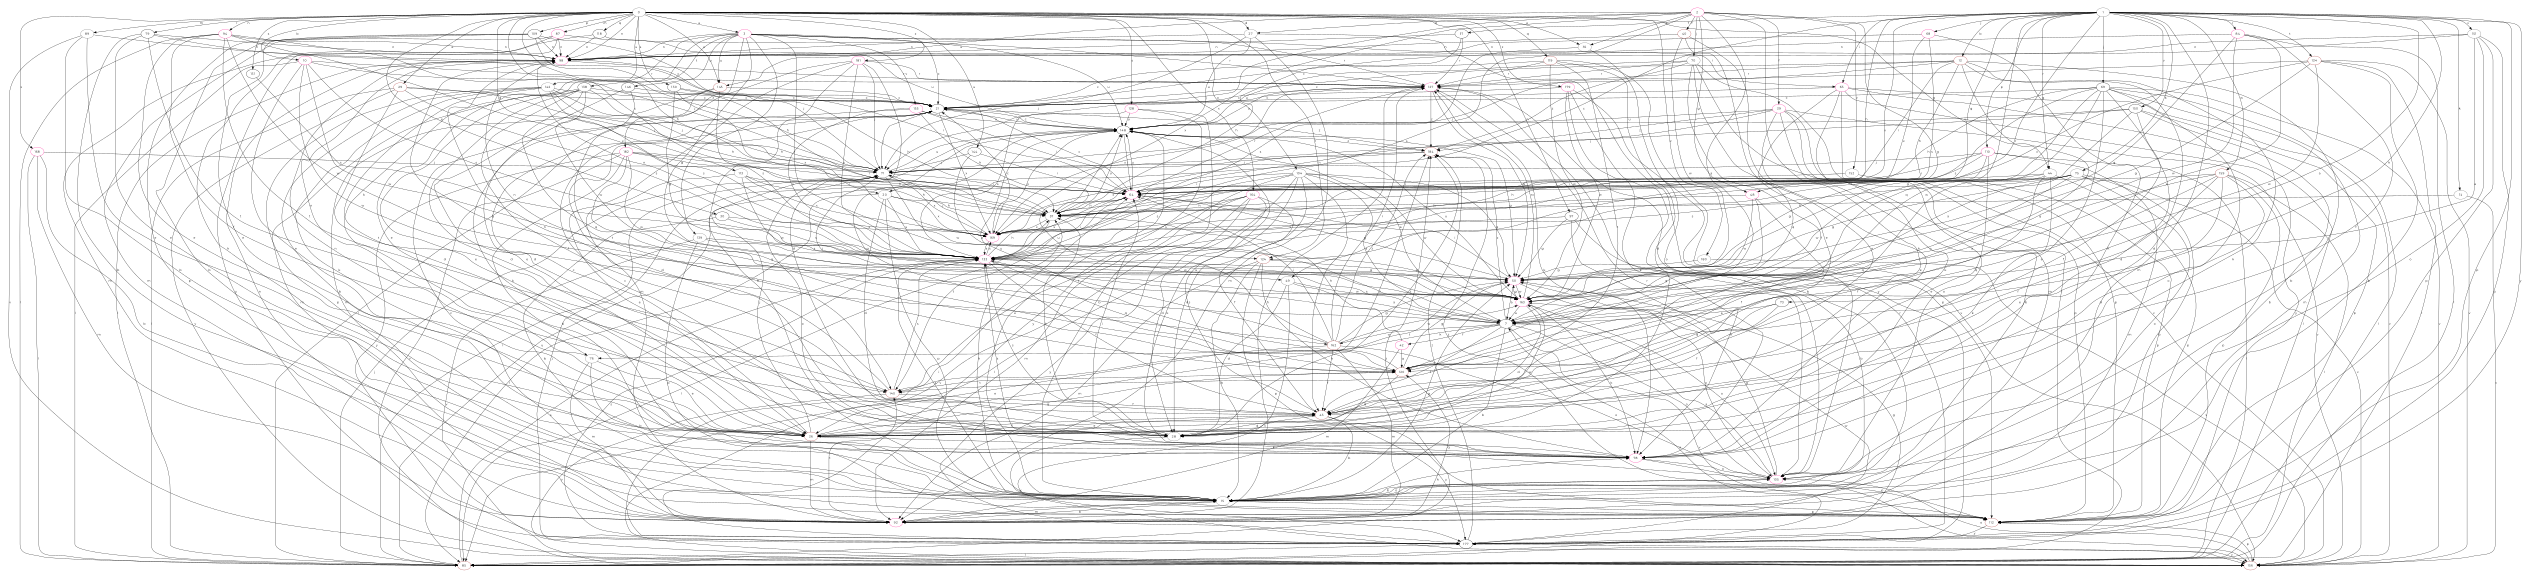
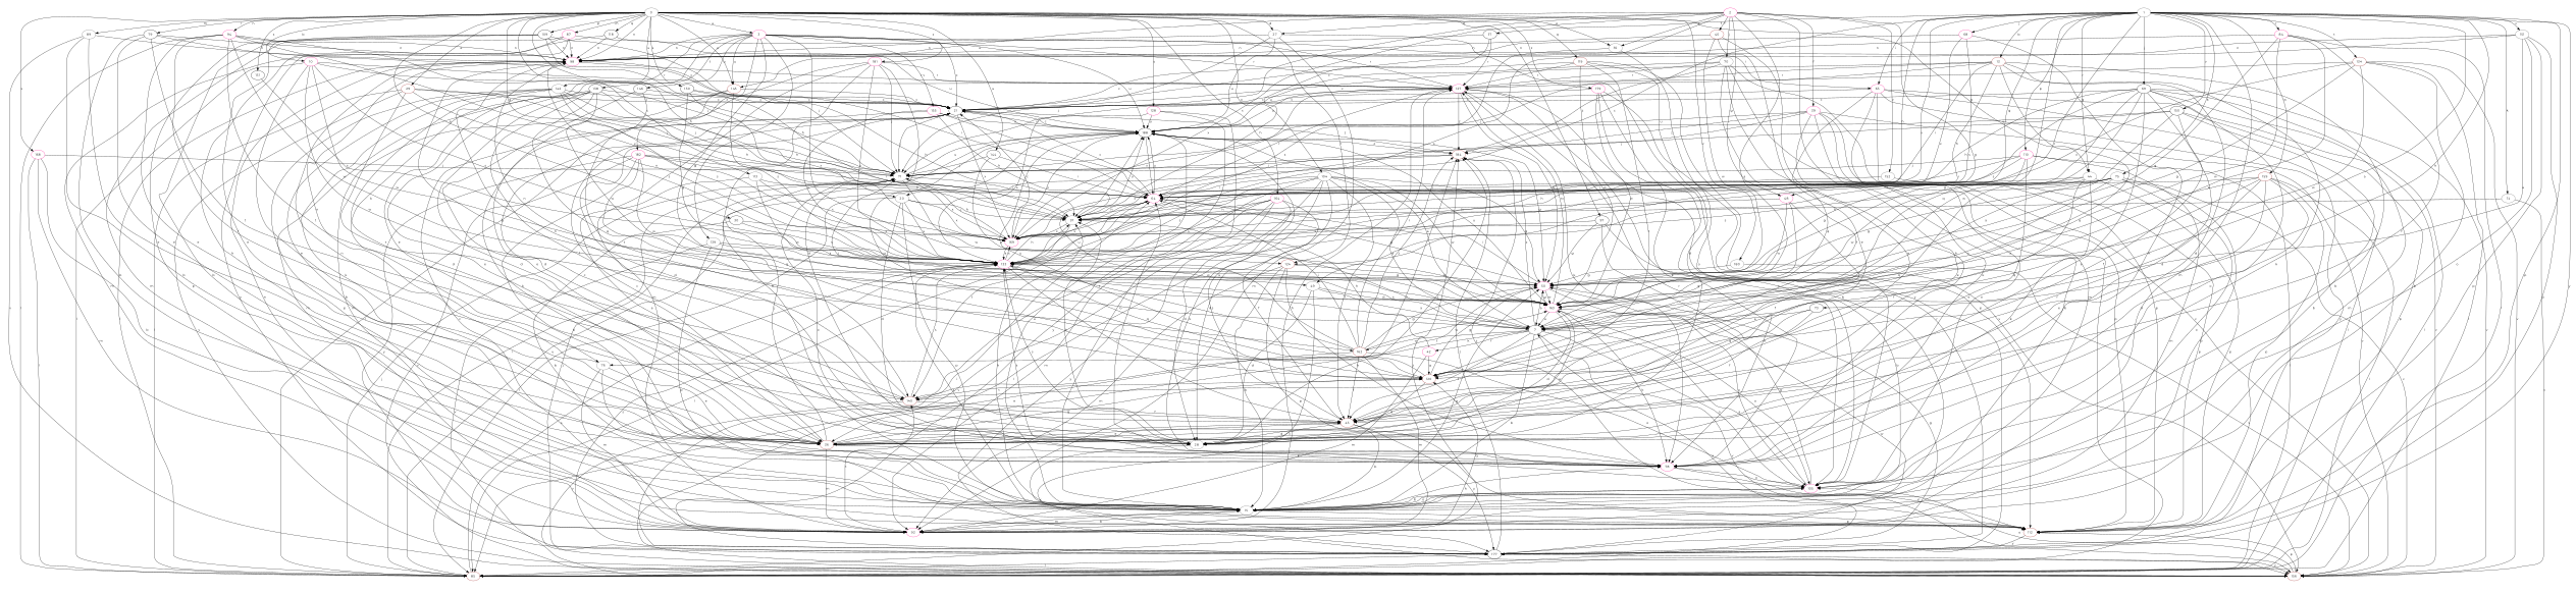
  strict digraph {
    fontname=Montserrat
    node [color=deeppink fontname=Montserrat]
    edge [fontname=Montserrat]
    0 [color=gray40]
    3
    10
    20 [color=gray40]
    27 [color=gray40]
    29 [color=brown]
    30 [color=black]
    35 [color=gray40]
    44 [color=gray40]
    57 [color=gray40]
    79 [color=black]
    87
    89 [color=gray40]
    94
    97 [color=black]
    98
    104 [color=gray40]
    109 [color=black]
    113 [color=gray40]
    118 [color=black]
    119 [color=brown]
    124 [color=brown]
    128
    130 [color=black]
    131 [color=black]
    142 [color=gray40]
    144 [color=black]
    145 [color=brown]
    164
    168
    179
    180 [color=gray40]
    181
    63
    49 [color=gray40]
    21 [color=black]
    36 [color=brown]
    76 [color=gray40]
    127
    138 [color=black]
    139 [color=gray40]
    146 [color=black]
-   148 [color=black]
+   148 [color=black label=188]
    155
    182
    71 [color=gray40]
    85 [color=brown]
    133
    162 [color=brown]
    163
    112 [color=brown]
    169
    28 [color=gray40]
    92
    177 [color=black]
    156 [color=brown]
    140 [color=brown]
    15 [color=gray40]
    105
    120 [color=brown]
    43 [color=brown]
    64
    78
    50
    7 [color=black]
    1 [color=gray40]
    13 [color=brown]
    37 [color=black]
    48
    68
    69 [color=black]
    73 [color=black]
    74 [color=gray40]
    75 [color=gray40]
    84
    110
    134 [color=brown]
    150 [color=black]
    151 [color=gray40]
    159 [color=brown]
    42
    184 [color=brown]
    2
    39
    40 [color=brown]
    70 [color=gray40]
    152 [color=gray40]
    0 -> 3 [label=a]
    0 -> 10 [label=b]
    0 -> 20 [label=c]
    0 -> 27 [label=d]
    0 -> 29 [label=e]
    0 -> 30 [label=e]
    0 -> 35 [label=e]
    0 -> 44 [label=g]
    0 -> 57 [label=h]
    0 -> 79 [label=l]
    0 -> 87 [label=m]
    0 -> 89 [label=m]
    0 -> 94 [label=n]
    0 -> 97 [label=n]
    0 -> 98 [label=n]
    0 -> 104 [label=o]
    0 -> 109 [label=p]
    0 -> 113 [label=q]
    0 -> 118 [label=q]
    0 -> 119 [label=q]
    0 -> 124 [label=r]
    0 -> 128 [label=s]
    0 -> 130 [label=s]
    0 -> 131 [label=s]
    0 -> 142 [label=u]
    0 -> 144 [label=u]
    0 -> 145 [label=u]
    0 -> 164 [label=x]
    0 -> 168 [label=x]
    0 -> 179 [label=z]
    0 -> 180 [label=z]
    0 -> 181 [label=z]
    3 -> 98 [label=n]
    3 -> 124 [label=r]
    3 -> 145 [label=u]
    3 -> 63 [label=i]
    3 -> 49 [label=g]
    3 -> 21 [label=c]
    3 -> 36 [label=e]
    3 -> 76 [label=k]
    3 -> 127 [label=r]
    3 -> 138 [label=t]
    3 -> 139 [label=t]
    3 -> 146 [label=u]
    3 -> 148 [label=u]
    3 -> 155 [label=v]
    3 -> 182 [label=z]
    10 -> 36 [label=e]
    10 -> 127 [label=r]
    10 -> 71 [label=j]
    10 -> 85 [label=l]
    10 -> 133 [label=s]
    10 -> 162 [label=w]
    10 -> 163 [label=w]
    20 -> 57 [label=h]
    20 -> 85 [label=l]
    20 -> 133 [label=s]
    20 -> 112 [label=p]
    20 -> 169 [label=x]
    20 -> 28 [label=d]
    27 -> 98 [label=n]
    27 -> 148 [label=u]
    27 -> 71 [label=j]
    27 -> 92 [label=m]
    27 -> 177 [label=y]
    29 -> 21 [label=c]
    29 -> 71 [label=j]
    29 -> 85 [label=l]
    29 -> 133 [label=s]
    29 -> 156 [label=v]
    29 -> 140 [label=t]
    30 -> 133 [label=s]
    30 -> 169 [label=x]
    30 -> 15 [label=b]
    35 -> 133 [label=s]
    35 -> 105 [label=o]
    44 -> 163 [label=w]
    44 -> 112 [label=p]
    44 -> 120 [label=q]
    44 -> 43 [label=f]
    44 -> 64 [label=i]
    44 -> 78 [label=k]
    57 -> 148 [label=u]
    57 -> 85 [label=l]
    57 -> 169 [label=x]
    79 -> 98 [label=n]
    79 -> 21 [label=c]
    79 -> 36 [label=e]
    79 -> 140 [label=t]
    79 -> 15 [label=b]
    87 -> 98 [label=n]
    87 -> 148 [label=u]
    87 -> 92 [label=m]
    87 -> 177 [label=y]
    87 -> 78 [label=k]
    89 -> 98 [label=n]
    89 -> 36 [label=e]
    89 -> 156 [label=v]
    89 -> 15 [label=b]
    94 -> 98 [label=n]
    94 -> 36 [label=e]
    94 -> 71 [label=j]
    94 -> 85 [label=l]
    94 -> 163 [label=w]
    94 -> 169 [label=x]
    94 -> 140 [label=t]
    94 -> 43 [label=f]
    97 -> 169 [label=x]
    97 -> 15 [label=b]
    97 -> 78 [label=k]
    97 -> 50 [label=g]
    98 -> 127 [label=r]
    98 -> 85 [label=l]
    98 -> 120 [label=q]
    98 -> 64 [label=i]
    104 -> 85 [label=l]
    104 -> 133 [label=s]
    104 -> 163 [label=w]
    104 -> 28 [label=d]
    104 -> 140 [label=t]
    104 -> 43 [label=f]
    104 -> 64 [label=i]
    104 -> 78 [label=k]
    104 -> 50 [label=g]
    104 -> 7 [label=a]
    109 -> 57 [label=h]
    109 -> 98 [label=n]
    109 -> 36 [label=e]
    109 -> 71 [label=j]
    109 -> 112 [label=p]
    109 -> 15 [label=b]
-   113 -> 57 [label=h]
    113 -> 36 [label=e]
    113 -> 163 [label=w]
    113 -> 169 [label=x]
    113 -> 64 [label=i]
    118 -> 98 [label=n]
    118 -> 127 [label=r]
    118 -> 92 [label=m]
    119 -> 21 [label=c]
    119 -> 127 [label=r]
    119 -> 163 [label=w]
    119 -> 28 [label=d]
    119 -> 156 [label=v]
    119 -> 140 [label=t]
    124 -> 112 [label=p]
    124 -> 92 [label=m]
    124 -> 15 [label=b]
    124 -> 78 [label=k]
    124 -> 50 [label=g]
    128 -> 148 [label=u]
    128 -> 133 [label=s]
    128 -> 177 [label=y]
    128 -> 15 [label=b]
    130 -> 57 [label=h]
    130 -> 21 [label=c]
    130 -> 169 [label=x]
    130 -> 50 [label=g]
    131 -> 133 [label=s]
    142 -> 57 [label=h]
    142 -> 21 [label=c]
    142 -> 71 [label=j]
    142 -> 133 [label=s]
    142 -> 112 [label=p]
    142 -> 28 [label=d]
    142 -> 15 [label=b]
    142 -> 78 [label=k]
    144 -> 71 [label=j]
    144 -> 64 [label=i]
    144 -> 7 [label=a]
    145 -> 21 [label=c]
    145 -> 133 [label=s]
    145 -> 28 [label=d]
    145 -> 92 [label=m]
    164 -> 57 [label=h]
    164 -> 133 [label=s]
    164 -> 28 [label=d]
    164 -> 92 [label=m]
    164 -> 177 [label=y]
    164 -> 156 [label=v]
    164 -> 43 [label=f]
    168 -> 71 [label=j]
    168 -> 85 [label=l]
    168 -> 92 [label=m]
    168 -> 15 [label=b]
    179 -> 21 [label=c]
    179 -> 163 [label=w]
    179 -> 112 [label=p]
    179 -> 15 [label=b]
    179 -> 78 [label=k]
    180 -> 156 [label=v]
    180 -> 50 [label=g]
    181 -> 127 [label=r]
    181 -> 71 [label=j]
    181 -> 85 [label=l]
    181 -> 133 [label=s]
    181 -> 28 [label=d]
    181 -> 92 [label=m]
    181 -> 15 [label=b]
    63 -> 21 [label=c]
    63 -> 85 [label=l]
    63 -> 112 [label=p]
    63 -> 177 [label=y]
    63 -> 156 [label=v]
    63 -> 120 [label=q]
    63 -> 78 [label=k]
    49 -> 163 [label=w]
    49 -> 28 [label=d]
    49 -> 156 [label=v]
    49 -> 7 [label=a]
    21 -> 148 [label=u]
    21 -> 71 [label=j]
    21 -> 169 [label=x]
    21 -> 28 [label=d]
    21 -> 184 [label=z]
    36 -> 98 [label=n]
    36 -> 21 [label=c]
    36 -> 71 [label=j]
    36 -> 92 [label=m]
    36 -> 120 [label=q]
    36 -> 43 [label=f]
    36 -> 78 [label=k]
    36 -> 184 [label=z]
    76 -> 98 [label=n]
    76 -> 36 [label=e]
    76 -> 92 [label=m]
    76 -> 15 [label=b]
    127 -> 21 [label=c]
    127 -> 148 [label=u]
    127 -> 169 [label=x]
    127 -> 92 [label=h]
    127 -> 105 [label=o]
    127 -> 78 [label=k]
    127 -> 50 [label=g]
    127 -> 184 [label=z]
    138 -> 57 [label=h]
    138 -> 21 [label=c]
    138 -> 36 [label=e]
    138 -> 163 [label=w]
    138 -> 28 [label=d]
    138 -> 92 [label=m]
    138 -> 120 [label=q]
    138 -> 43 [label=f]
    139 -> 133 [label=s]
    139 -> 163 [label=w]
    139 -> 112 [label=p]
    139 -> 156 [label=v]
    146 -> 21 [label=c]
    146 -> 36 [label=e]
    146 -> 140 [label=t]
    148 -> 21 [label=c]
    148 -> 85 [label=l]
    148 -> 169 [label=x]
    148 -> 120 [label=q]
    148 -> 64 [label=i]
    148 -> 50 [label=g]
    148 -> 7 [label=a]
    148 -> 184 [label=z]
    155 -> 57 [label=h]
    155 -> 148 [label=u]
    155 -> 133 [label=s]
    155 -> 64 [label=i]
    155 -> 78 [label=k]
    182 -> 57 [label=h]
    182 -> 71 [label=j]
    182 -> 163 [label=w]
    182 -> 177 [label=y]
    182 -> 156 [label=v]
    182 -> 15 [label=b]
    182 -> 120 [label=q]
    182 -> 64 [label=i]
    71 -> 148 [label=u]
    71 -> 163 [label=w]
    71 -> 169 [label=x]
    71 -> 105 [label=o]
    71 -> 64 [label=i]
    85 -> 148 [label=u]
    85 -> 71 [label=j]
    85 -> 133 [label=s]
    85 -> 7 [label=a]
    85 -> 184 [label=z]
    133 -> 57 [label=h]
    133 -> 98 [label=n]
    133 -> 169 [label=x]
    133 -> 120 [label=q]
    133 -> 43 [label=f]
    133 -> 64 [label=i]
    133 -> 50 [label=g]
    162 -> 36 [label=e]
    162 -> 127 [label=r]
    162 -> 148 [label=u]
    162 -> 133 [label=s]
    162 -> 163 [label=w]
    162 -> 92 [label=m]
    162 -> 105 [label=o]
    162 -> 43 [label=f]
    162 -> 64 [label=i]
    162 -> 50 [label=g]
    162 -> 184 [label=z]
    163 -> 127 [label=r]
    163 -> 148 [label=u]
    163 -> 28 [label=d]
    163 -> 105 [label=o]
    163 -> 78 [label=k]
    163 -> 50 [label=g]
    163 -> 7 [label=a]
    112 -> 177 [label=y]
    112 -> 184 [label=z]
    169 -> 21 [label=c]
    169 -> 71 [label=j]
    169 -> 133 [label=s]
    28 -> 57 [label=h]
    28 -> 133 [label=s]
    28 -> 163 [label=w]
    28 -> 177 [label=y]
    28 -> 184 [label=z]
    92 -> 98 [label=n]
    92 -> 21 [label=c]
    92 -> 140 [label=t]
    92 -> 15 [label=b]
    92 -> 120 [label=q]
    177 -> 127 [label=r]
    177 -> 71 [label=j]
    177 -> 85 [label=l]
    177 -> 133 [label=s]
    177 -> 163 [label=w]
    177 -> 156 [label=v]
    177 -> 64 [label=i]
    177 -> 50 [label=g]
    177 -> 184 [label=z]
    156 -> 112 [label=p]
    156 -> 105 [label=o]
    140 -> 98 [label=n]
    140 -> 133 [label=s]
    140 -> 156 [label=v]
    140 -> 43 [label=f]
    15 -> 57 [label=h]
    15 -> 148 [label=u]
    15 -> 133 [label=s]
    15 -> 112 [label=p]
    15 -> 92 [label=m]
    15 -> 105 [label=o]
    15 -> 78 [label=k]
    15 -> 50 [label=g]
    105 -> 127 [label=r]
    105 -> 15 [label=b]
    105 -> 50 [label=g]
    105 -> 7 [label=a]
    120 -> 148 [label=u]
    120 -> 28 [label=d]
    120 -> 140 [label=t]
    120 -> 50 [label=g]
    43 -> 36 [label=e]
    43 -> 148 [label=u]
    43 -> 28 [label=d]
    43 -> 177 [label=y]
    43 -> 15 [label=b]
    64 -> 57 [label=h]
    64 -> 21 [label=c]
    64 -> 127 [label=r]
    64 -> 148 [label=u]
    64 -> 133 [label=s]
    64 -> 140 [label=t]
    64 -> 50 [label=g]
    78 -> 21 [label=c]
    78 -> 133 [label=s]
    78 -> 112 [label=p]
    78 -> 105 [label=o]
    78 -> 64 [label=i]
    50 -> 163 [label=w]
    50 -> 140 [label=t]
    50 -> 105 [label=o]
    50 -> 64 [label=i]
    50 -> 7 [label=a]
    7 -> 98 [label=n]
    7 -> 76 [label=k]
    7 -> 71 [label=j]
    7 -> 133 [label=s]
    7 -> 162 [label=w]
    7 -> 156 [label=v]
    7 -> 15 [label=b]
    7 -> 105 [label=o]
    7 -> 43 [label=f]
    7 -> 42 [label=f]
    7 -> 184 [label=z]
    1 -> 20 [label=c]
    1 -> 44 [label=g]
    1 -> 57 [label=h]
    1 -> 124 [label=r]
    1 -> 63 [label=i]
    1 -> 112 [label=p]
    1 -> 169 [label=x]
    1 -> 92 [label=m]
    1 -> 177 [label=y]
    1 -> 120 [label=q]
    1 -> 7 [label=a]
    1 -> 13 [label=b]
    1 -> 37 [label=f]
    1 -> 48 [label=g]
    1 -> 68 [label=j]
    1 -> 69 [label=j]
    1 -> 73 [label=k]
    1 -> 74 [label=k]
    1 -> 75 [label=k]
    1 -> 84 [label=l]
    1 -> 110 [label=p]
    1 -> 134 [label=t]
    1 -> 150 [label=v]
    1 -> 151 [label=v]
    1 -> 159 [label=w]
    13 -> 57 [label=h]
    13 -> 21 [label=c]
    13 -> 127 [label=r]
    13 -> 71 [label=j]
    13 -> 28 [label=d]
    13 -> 15 [label=b]
    13 -> 120 [label=q]
    13 -> 64 [label=i]
    13 -> 78 [label=k]
    37 -> 57 [label=h]
    37 -> 98 [label=n]
    37 -> 127 [label=r]
    48 -> 57 [label=h]
    48 -> 163 [label=w]
    48 -> 120 [label=q]
    48 -> 43 [label=f]
    68 -> 98 [label=n]
    68 -> 133 [label=s]
    68 -> 169 [label=x]
    68 -> 78 [label=k]
    69 -> 57 [label=h]
    69 -> 21 [label=c]
    69 -> 36 [label=e]
    69 -> 85 [label=l]
    69 -> 133 [label=s]
    69 -> 163 [label=w]
    69 -> 28 [label=d]
    69 -> 92 [label=m]
    69 -> 156 [label=v]
    69 -> 105 [label=o]
    69 -> 50 [label=g]
    73 -> 120 [label=q]
    73 -> 43 [label=f]
    73 -> 7 [label=a]
    74 -> 57 [label=h]
    74 -> 156 [label=v]
    75 -> 57 [label=h]
    75 -> 133 [label=s]
    75 -> 156 [label=v]
    75 -> 15 [label=b]
    75 -> 105 [label=o]
    75 -> 64 [label=i]
    75 -> 50 [label=g]
    75 -> 7 [label=o]
    84 -> 98 [label=n]
    84 -> 85 [label=l]
    84 -> 163 [label=w]
    84 -> 43 [label=f]
    84 -> 50 [label=g]
    84 -> 7 [label=a]
    110 -> 36 [label=e]
    110 -> 71 [label=j]
    110 -> 85 [label=l]
    110 -> 169 [label=x]
    110 -> 92 [label=m]
    110 -> 64 [label=i]
    110 -> 50 [label=g]
    134 -> 127 [label=r]
    134 -> 85 [label=l]
    134 -> 163 [label=w]
    134 -> 169 [label=x]
    134 -> 156 [label=v]
    134 -> 15 [label=b]
    134 -> 50 [label=g]
    150 -> 148 [label=u]
    150 -> 71 [label=j]
    150 -> 112 [label=p]
    150 -> 15 [label=b]
    150 -> 43 [label=f]
    150 -> 7 [label=a]
    151 -> 98 [label=n]
    151 -> 21 [label=c]
    151 -> 112 [label=p]
    151 -> 177 [label=y]
    151 -> 105 [label=o]
    151 -> 7 [label=a]
    159 -> 36 [label=e]
    159 -> 85 [label=l]
    159 -> 112 [label=p]
    159 -> 28 [label=d]
    159 -> 120 [label=q]
    159 -> 43 [label=f]
    159 -> 64 [label=i]
    159 -> 7 [label=a]
    42 -> 57 [label=h]
    42 -> 92 [label=m]
    42 -> 120 [label=q]
    184 -> 71 [label=j]
    184 -> 169 [label=x]
    2 -> 27 [label=d]
    2 -> 35 [label=e]
    2 -> 145 [label=u]
    2 -> 49 [label=g]
    2 -> 71 [label=j]
    2 -> 85 [label=l]
    2 -> 133 [label=s]
    2 -> 169 [label=x]
    2 -> 7 [label=a]
    2 -> 48 [label=g]
    2 -> 39 [label=f]
    2 -> 40 [label=f]
    2 -> 70 [label=j]
    2 -> 152 [label=v]
    39 -> 57 [label=h]
    39 -> 36 [label=e]
    39 -> 148 [label=u]
    39 -> 112 [label=p]
    39 -> 156 [label=v]
    39 -> 15 [label=b]
    39 -> 105 [label=o]
    39 -> 184 [label=z]
    40 -> 98 [label=n]
    40 -> 36 [label=e]
    40 -> 163 [label=w]
    40 -> 78 [label=k]
    70 -> 36 [label=e]
    70 -> 127 [label=r]
    70 -> 148 [label=u]
    70 -> 92 [label=m]
    70 -> 156 [label=v]
    70 -> 43 [label=f]
    70 -> 184 [label=z]
    152 -> 112 [label=p]
    152 -> 64 [label=i]
  }
